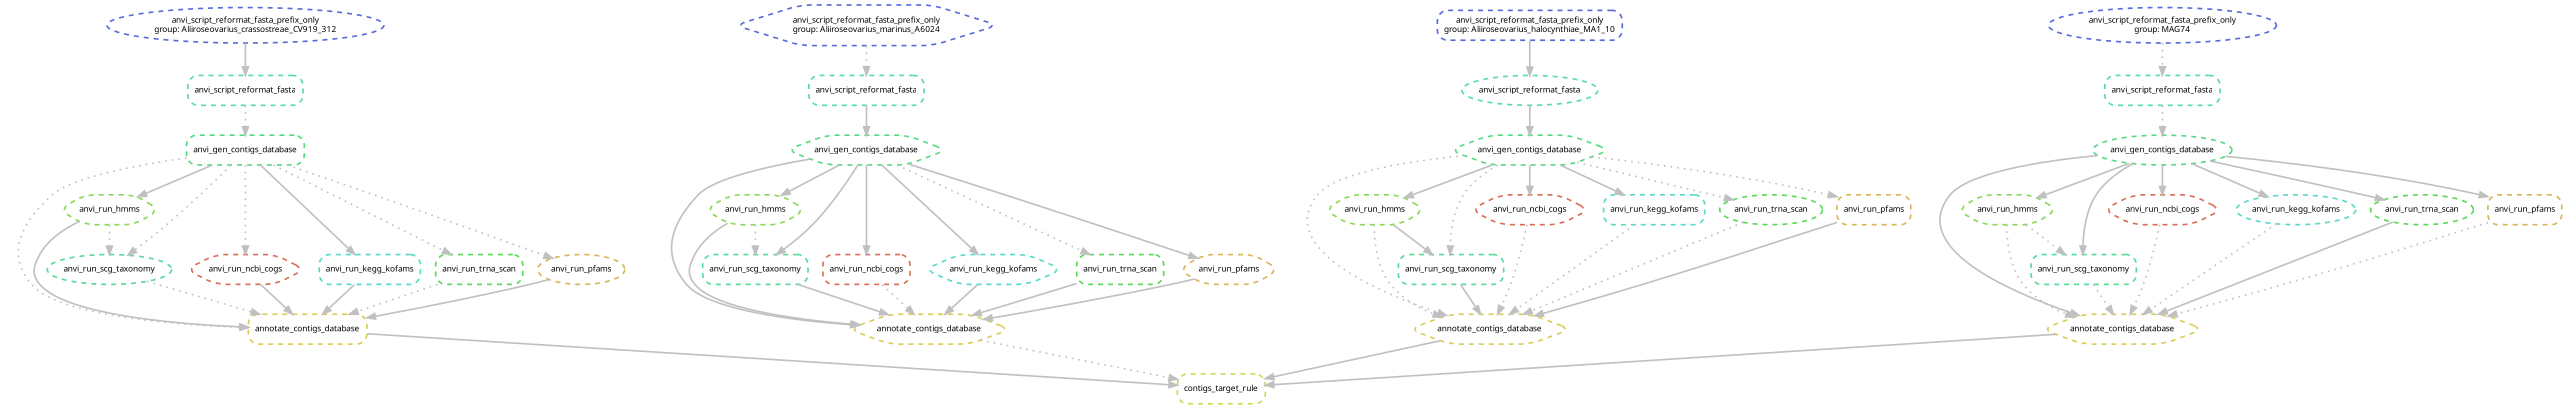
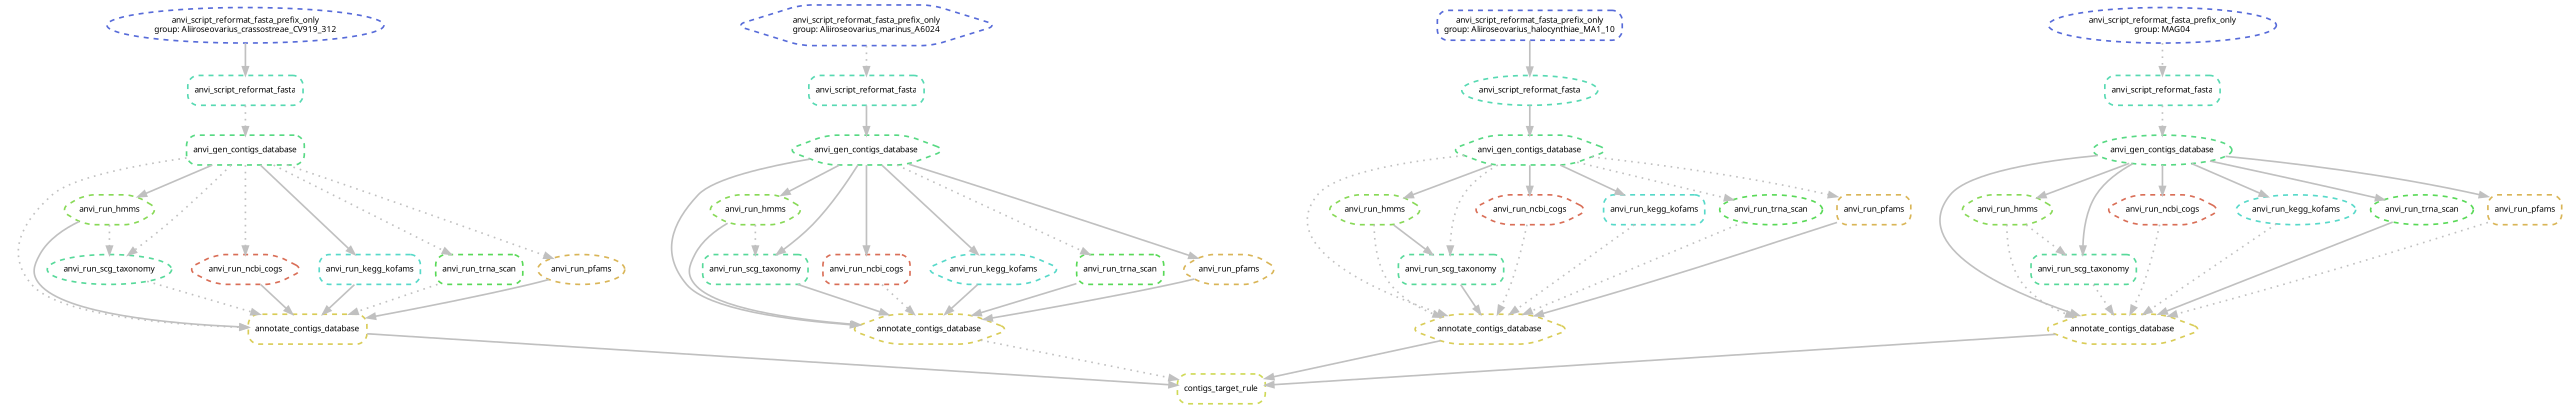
  digraph {
    bgcolor=white
    node [color="0.15 0.6 0.85" fontname=sans fontsize=10 penwidth=2 shape=box style="rounded,dashed"]
    edge [color=grey penwidth=2 style=bold]
    n1 [color="0.18 0.6 0.85" label=contigs_target_rule]
    n2 [label=annotate_contigs_database]
    n3 [label=annotate_contigs_database shape=hexagon]
    n4 [label=annotate_contigs_database shape=hexagon]
    n5 [label=annotate_contigs_database shape=hexagon]
    n6 [color="0.39 0.6 0.85" label=anvi_gen_contigs_database]
    n7 [color="0.27 0.6 0.85" label=anvi_run_hmms shape=hexagon]
    n8 [color="0.03 0.6 0.85" label=anvi_run_ncbi_cogs shape=hexagon]
    n9 [color="0.48 0.6 0.85" label=anvi_run_kegg_kofams]
    n10 [color="0.42 0.6 0.85" label=anvi_run_scg_taxonomy shape=ellipse]
    n11 [color="0.33 0.6 0.85" label=anvi_run_trna_scan]
    n12 [color="0.12 0.6 0.85" label=anvi_run_pfams shape=ellipse]
    n13 [color="0.39 0.6 0.85" label=anvi_gen_contigs_database shape=hexagon]
    n14 [color="0.27 0.6 0.85" label=anvi_run_hmms shape=hexagon]
    n15 [color="0.03 0.6 0.85" label=anvi_run_ncbi_cogs]
    n16 [color="0.48 0.6 0.85" label=anvi_run_kegg_kofams shape=hexagon]
    n17 [color="0.42 0.6 0.85" label=anvi_run_scg_taxonomy]
    n18 [color="0.33 0.6 0.85" label=anvi_run_trna_scan]
    n19 [color="0.12 0.6 0.85" label=anvi_run_pfams shape=hexagon]
    n20 [color="0.39 0.6 0.85" label=anvi_gen_contigs_database shape=hexagon]
    n21 [color="0.27 0.6 0.85" label=anvi_run_hmms shape=hexagon]
    n22 [color="0.03 0.6 0.85" label=anvi_run_ncbi_cogs shape=hexagon]
    n23 [color="0.48 0.6 0.85" label=anvi_run_kegg_kofams]
    n24 [color="0.42 0.6 0.85" label=anvi_run_scg_taxonomy]
    n25 [color="0.33 0.6 0.85" label=anvi_run_trna_scan shape=ellipse]
    n26 [color="0.12 0.6 0.85" label=anvi_run_pfams]
    n27 [color="0.39 0.6 0.85" label=anvi_gen_contigs_database shape=ellipse]
    n28 [color="0.27 0.6 0.85" label=anvi_run_hmms shape=hexagon]
    n29 [color="0.03 0.6 0.85" label=anvi_run_ncbi_cogs shape=hexagon]
    n30 [color="0.48 0.6 0.85" label=anvi_run_kegg_kofams shape=ellipse]
    n31 [color="0.42 0.6 0.85" label=anvi_run_scg_taxonomy]
    n32 [color="0.33 0.6 0.85" label=anvi_run_trna_scan shape=ellipse]
    n33 [color="0.12 0.6 0.85" label=anvi_run_pfams]
    n34 [color="0.45 0.6 0.85" label=anvi_script_reformat_fasta]
    n35 [color="0.45 0.6 0.85" label=anvi_script_reformat_fasta]
    n36 [color="0.45 0.6 0.85" label=anvi_script_reformat_fasta shape=ellipse]
    n37 [color="0.45 0.6 0.85" label=anvi_script_reformat_fasta]
    n38 [color="0.64 0.6 0.85" label="anvi_script_reformat_fasta_prefix_only\ngroup: Aliiroseovarius_crassostreae_CV919_312" shape=ellipse]
    n39 [color="0.64 0.6 0.85" label="anvi_script_reformat_fasta_prefix_only\ngroup: Aliiroseovarius_marinus_A6024" shape=hexagon]
    n40 [color="0.64 0.6 0.85" label="anvi_script_reformat_fasta_prefix_only\ngroup: Aliiroseovarius_halocynthiae_MA1_10"]
-   n41 [color="0.64 0.6 0.85" label="anvi_script_reformat_fasta_prefix_only\ngroup: MAG74" shape=ellipse]
+   n41 [color="0.64 0.6 0.85" label="anvi_script_reformat_fasta_prefix_only\ngroup: MAG04" shape=ellipse]
    n2 -> n1
    n3 -> n1 [style=dotted]
    n4 -> n1
    n5 -> n1
    n6 -> n2 [style=dotted]
    n6 -> n7
    n6 -> n8 [style=dotted]
    n6 -> n9
    n6 -> n10 [style=dotted]
    n6 -> n11 [style=dotted]
    n6 -> n12 [style=dotted]
    n7 -> n2
    n7 -> n10 [style=dotted]
    n8 -> n2
    n9 -> n2
    n10 -> n2 [style=dotted]
    n11 -> n2 [style=dotted]
    n12 -> n2
    n13 -> n3
    n13 -> n14
    n13 -> n15
    n13 -> n16
    n13 -> n17
    n13 -> n18 [style=dotted]
    n13 -> n19
    n14 -> n3
    n14 -> n17 [style=dotted]
    n15 -> n3 [style=dotted]
    n16 -> n3
    n17 -> n3
    n18 -> n3
    n19 -> n3
    n20 -> n4 [style=dotted]
    n20 -> n21
    n20 -> n22
    n20 -> n23
    n20 -> n24 [style=dotted]
    n20 -> n25 [style=dotted]
    n20 -> n26 [style=dotted]
    n21 -> n4 [style=dotted]
    n21 -> n24
    n22 -> n4 [style=dotted]
    n23 -> n4 [style=dotted]
    n24 -> n4
    n25 -> n4 [style=dotted]
    n26 -> n4
    n27 -> n5
    n27 -> n28
    n27 -> n29
    n27 -> n30
    n27 -> n31
    n27 -> n32
    n27 -> n33
    n28 -> n5 [style=dotted]
    n28 -> n31 [style=dotted]
    n29 -> n5 [style=dotted]
    n30 -> n5 [style=dotted]
    n31 -> n5 [style=dotted]
    n32 -> n5
    n33 -> n5 [style=dotted]
    n34 -> n6 [style=dotted]
    n35 -> n13
    n36 -> n20
    n37 -> n27 [style=dotted]
    n38 -> n34
    n39 -> n35 [style=dotted]
    n40 -> n36
    n41 -> n37 [style=dotted]
  }
